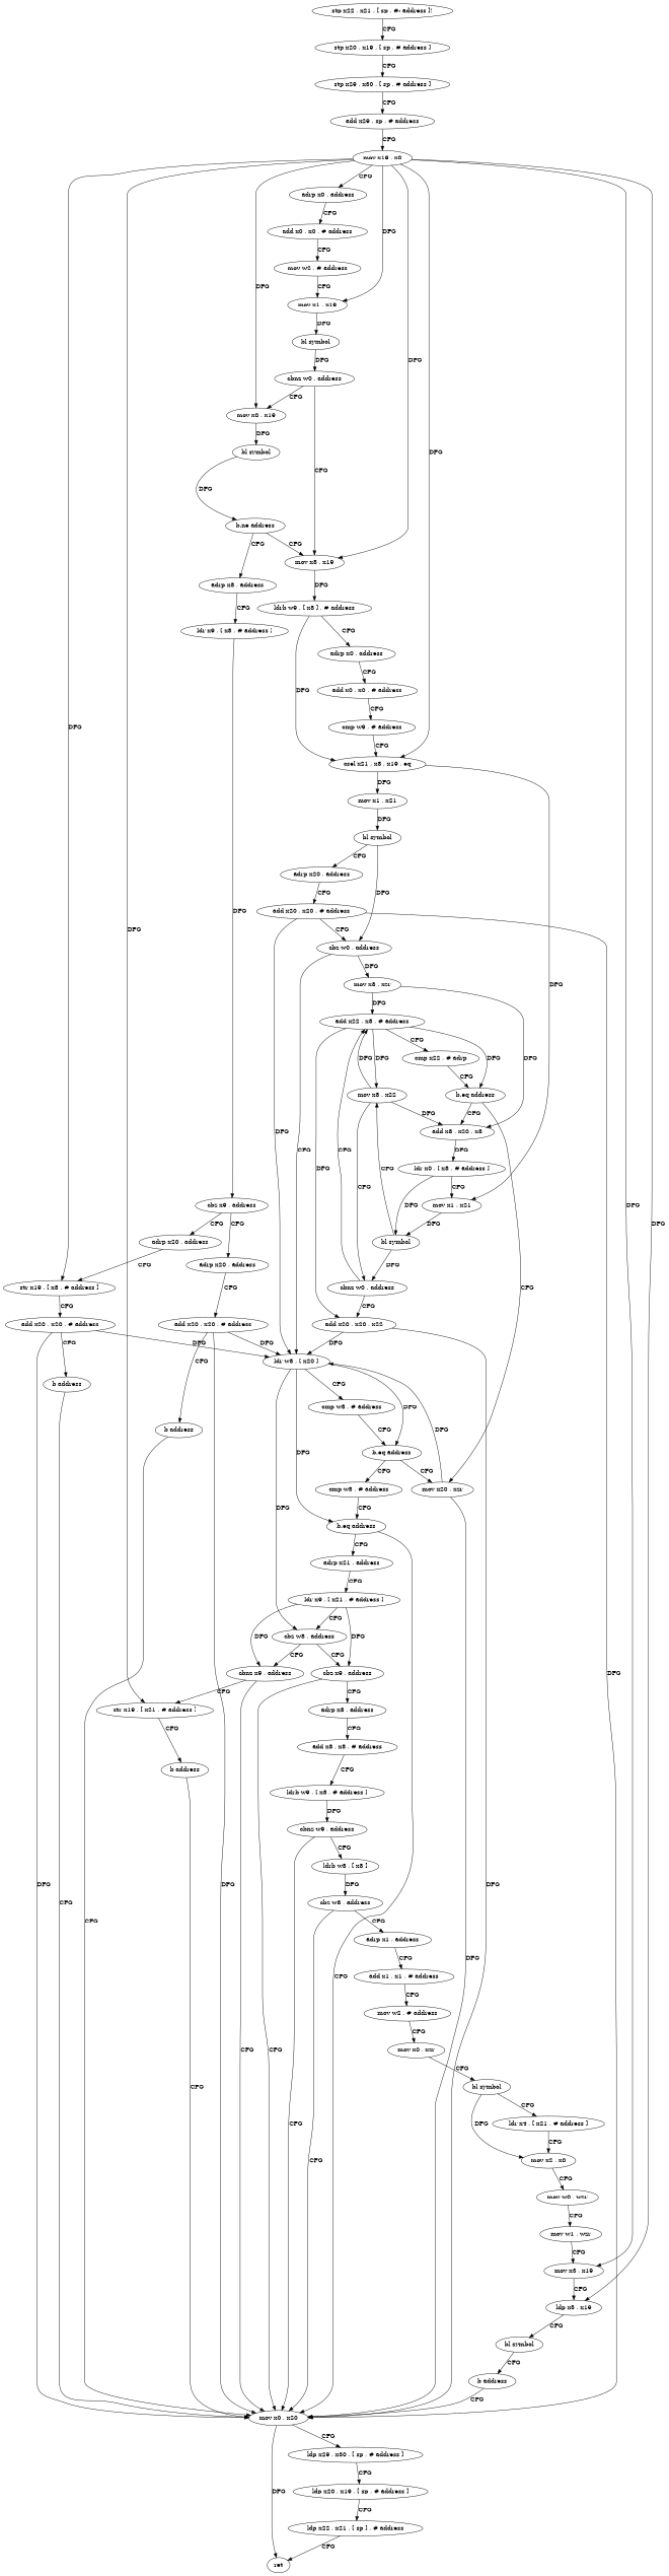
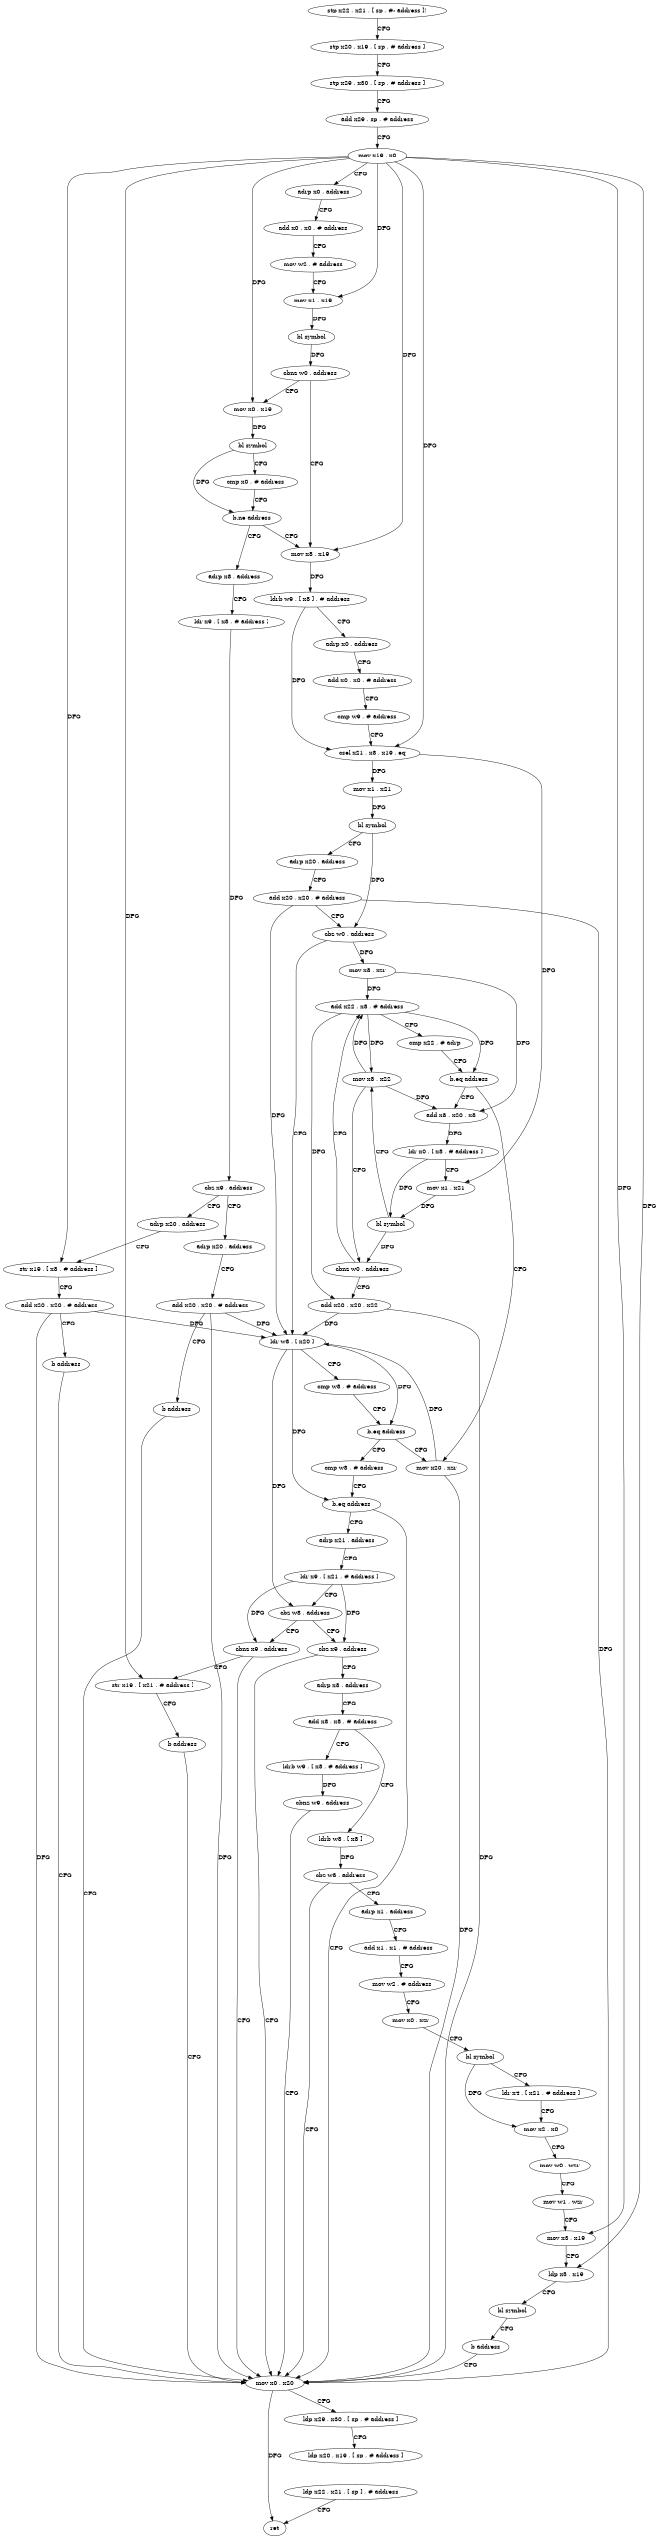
  digraph {
    n1 [label="stp x22 , x21 , [ sp , #- address ]!"]
    n2 [label="stp x20 , x19 , [ sp , # address ]"]
    n3 [label="stp x29 , x30 , [ sp , # address ]"]
    n4 [label="add x29 , sp , # address"]
    n5 [label="mov x19 , x0"]
    n6 [label="adrp x0 , address"]
    n7 [label="mov x1 , x19"]
    n8 [label="mov x8 , x19"]
    n9 [label="mov x0 , x19"]
    n10 [label="csel x21 , x8 , x19 , eq"]
    n11 [label="str x19 , [ x8 , # address ]"]
    n12 [label="str x19 , [ x21 , # address ]"]
    n13 [label="mov x3 , x19"]
    n14 [label="ldp x5 , x19"]
    n15 [label="add x0 , x0 , # address"]
    n16 [label="bl symbol"]
    n17 [label="ldrb w9 , [ x8 ] , # address"]
    n18 [label="bl symbol"]
    n19 [label="mov x1 , x21"]
    n20 [label="mov x1 , x21"]
    n21 [label="add x20 , x20 , # address"]
    n22 [label="b address"]
    n23 [label="bl symbol"]
    n24 [label="mov w2 , # address"]
    n25 [label="cbnz w0 , address"]
    n26 [label="adrp x0 , address"]
+   n27 [label="cmp x0 , # address"]
    n28 [label="b.ne address"]
    n29 [label="add x0 , x0 , # address"]
    n30 [label="cmp w9 , # address"]
    n31 [label="bl symbol"]
    n32 [label="bl symbol"]
    n33 [label="adrp x20 , address"]
    n34 [label="cbz w0 , address"]
    n35 [label="add x20 , x20 , # address"]
    n36 [label="ldr w8 , [ x20 ]"]
    n37 [label="mov x8 , xzr"]
    n38 [label="mov x0 , x20"]
    n39 [label="cmp w8 , # address"]
    n40 [label="b.eq address"]
    n41 [label="b.eq address"]
    n42 [label="cbz w8 , address"]
    n43 [label="ldp x29 , x30 , [ sp , # address ]"]
    n44 [label=ret]
    n45 [label="add x22 , x8 , # address"]
    n46 [label="add x8 , x20 , x8"]
    n47 [label="mov x20 , xzr"]
    n48 [label="cmp w8 , # address"]
    n49 [label="adrp x21 , address"]
    n50 [label="cbz x9 , address"]
    n51 [label="cbnz x9 , address"]
    n52 [label="mov x8 , x22"]
    n53 [label="add x20 , x20 , x22"]
    n54 [label="cmp x22 , # adrp"]
    n55 [label="b.eq address"]
    n56 [label="ldr x0 , [ x8 , # address ]"]
    n57 [label="adrp x8 , address"]
    n58 [label="ldr x9 , [ x8 , # address ]"]
    n59 [label="cbz x9 , address"]
    n60 [label="cbnz w0 , address"]
    n61 [label="adrp x20 , address"]
    n62 [label="adrp x20 , address"]
    n63 [label="add x20 , x20 , # address"]
    n64 [label="b address"]
    n65 [label="ldp x20 , x19 , [ sp , # address ]"]
    n66 [label="ldr x9 , [ x21 , # address ]"]
    n67 [label="b address"]
    n68 [label="ldp x22 , x21 , [ sp ] , # address"]
    n69 [label="adrp x8 , address"]
    n70 [label="add x8 , x8 , # address"]
    n71 [label="ldrb w9 , [ x8 , # address ]"]
    n72 [label="cbnz w9 , address"]
    n73 [label="ldrb w8 , [ x8 ]"]
    n74 [label="cbz w8 , address"]
    n75 [label="adrp x1 , address"]
    n76 [label="add x1 , x1 , # address"]
    n77 [label="mov w2 , # address"]
    n78 [label="mov x0 , xzr"]
    n79 [label="bl symbol"]
    n80 [label="ldr x4 , [ x21 , # address ]"]
    n81 [label="mov x2 , x0"]
    n82 [label="mov w0 , wzr"]
    n83 [label="mov w1 , wzr"]
    n84 [label="b address"]
    n1 -> n2 [label=CFG]
    n2 -> n3 [label=CFG]
    n3 -> n4 [label=CFG]
    n4 -> n5 [label=CFG]
    n5 -> n6 [label=CFG]
    n5 -> n7 [label=DFG]
    n5 -> n8 [label=DFG]
    n5 -> n9 [label=DFG]
    n5 -> n10 [label=DFG]
    n5 -> n11 [label=DFG]
    n5 -> n12 [label=DFG]
    n5 -> n13 [label=DFG]
    n5 -> n14 [label=DFG]
    n6 -> n15 [label=CFG]
    n7 -> n16 [label=DFG]
    n8 -> n17 [label=DFG]
    n9 -> n18 [label=DFG]
    n10 -> n19 [label=DFG]
    n10 -> n20 [label=DFG]
    n11 -> n21 [label=CFG]
    n12 -> n22 [label=CFG]
    n13 -> n14 [label=CFG]
    n14 -> n23 [label=CFG]
    n15 -> n24 [label=CFG]
    n16 -> n25 [label=DFG]
    n17 -> n10 [label=DFG]
    n17 -> n26 [label=CFG]
+   n18 -> n27 [label=CFG]
    n18 -> n28 [label=DFG]
    n19 -> n31 [label=DFG]
    n20 -> n32 [label=DFG]
    n21 -> n36 [label=DFG]
    n21 -> n38 [label=DFG]
    n21 -> n67 [label=CFG]
    n22 -> n38 [label=CFG]
    n23 -> n84 [label=CFG]
    n24 -> n7 [label=CFG]
    n25 -> n8 [label=CFG]
    n25 -> n9 [label=CFG]
    n26 -> n29 [label=CFG]
+   n27 -> n28 [label=CFG]
    n28 -> n8 [label=CFG]
    n28 -> n57 [label=CFG]
    n29 -> n30 [label=CFG]
    n30 -> n10 [label=CFG]
    n31 -> n33 [label=CFG]
    n31 -> n34 [label=DFG]
    n32 -> n52 [label=CFG]
    n32 -> n60 [label=DFG]
    n33 -> n35 [label=CFG]
    n34 -> n36 [label=CFG]
    n34 -> n37 [label=DFG]
    n35 -> n34 [label=CFG]
    n35 -> n36 [label=DFG]
    n35 -> n38 [label=DFG]
    n36 -> n39 [label=CFG]
    n36 -> n40 [label=DFG]
    n36 -> n41 [label=DFG]
    n36 -> n42 [label=DFG]
    n37 -> n45 [label=DFG]
    n37 -> n46 [label=DFG]
    n38 -> n43 [label=CFG]
    n38 -> n44 [label=DFG]
    n39 -> n40 [label=CFG]
    n40 -> n47 [label=CFG]
    n40 -> n48 [label=CFG]
    n41 -> n38 [label=CFG]
    n41 -> n49 [label=CFG]
    n42 -> n50 [label=CFG]
    n42 -> n51 [label=CFG]
    n43 -> n65 [label=CFG]
    n45 -> n52 [label=DFG]
    n45 -> n53 [label=DFG]
    n45 -> n54 [label=CFG]
    n45 -> n55 [label=DFG]
    n46 -> n56 [label=DFG]
    n47 -> n36 [label=DFG]
    n47 -> n38 [label=DFG]
    n48 -> n41 [label=CFG]
    n49 -> n66 [label=CFG]
    n50 -> n38 [label=CFG]
    n50 -> n69 [label=CFG]
    n51 -> n12 [label=CFG]
    n51 -> n38 [label=CFG]
    n52 -> n45 [label=DFG]
    n52 -> n46 [label=DFG]
    n52 -> n60 [label=CFG]
    n53 -> n36 [label=DFG]
    n53 -> n38 [label=DFG]
    n54 -> n55 [label=CFG]
    n55 -> n46 [label=CFG]
    n55 -> n47 [label=CFG]
    n56 -> n20 [label=CFG]
    n56 -> n32 [label=DFG]
    n57 -> n58 [label=CFG]
    n58 -> n59 [label=DFG]
    n59 -> n61 [label=CFG]
    n59 -> n62 [label=CFG]
    n60 -> n45 [label=CFG]
    n60 -> n53 [label=CFG]
    n61 -> n11 [label=CFG]
    n62 -> n63 [label=CFG]
    n63 -> n36 [label=DFG]
    n63 -> n38 [label=DFG]
    n63 -> n64 [label=CFG]
    n64 -> n38 [label=CFG]
-   n65 -> n68 [label=CFG]
    n66 -> n42 [label=CFG]
    n66 -> n50 [label=DFG]
    n66 -> n51 [label=DFG]
    n67 -> n38 [label=CFG]
    n68 -> n44 [label=CFG]
    n69 -> n70 [label=CFG]
    n70 -> n71 [label=CFG]
    n71 -> n72 [label=DFG]
    n72 -> n38 [label=CFG]
-   n72 -> n73 [label=CFG]
+   n70 -> n73 [label=CFG]
    n73 -> n74 [label=DFG]
    n74 -> n38 [label=CFG]
    n74 -> n75 [label=CFG]
    n75 -> n76 [label=CFG]
    n76 -> n77 [label=CFG]
    n77 -> n78 [label=CFG]
    n78 -> n79 [label=CFG]
    n79 -> n80 [label=CFG]
    n79 -> n81 [label=DFG]
    n80 -> n81 [label=CFG]
    n81 -> n82 [label=CFG]
    n82 -> n83 [label=CFG]
    n83 -> n13 [label=CFG]
    n84 -> n38 [label=CFG]
  }
